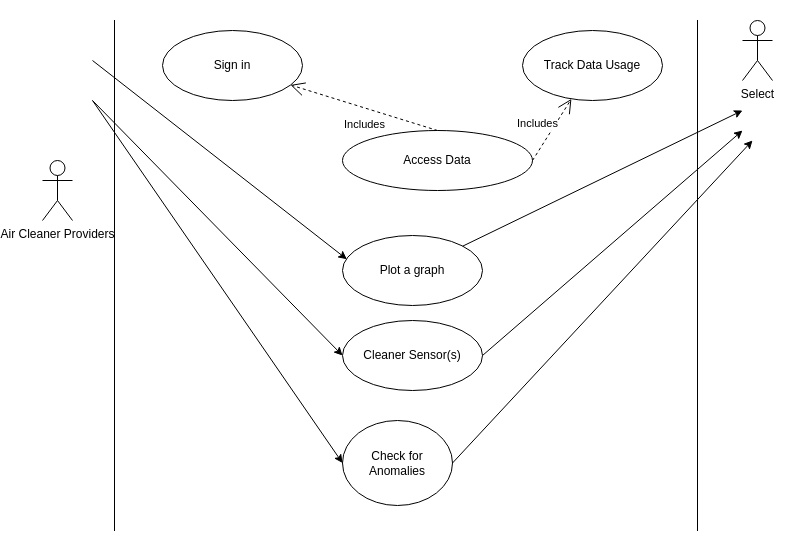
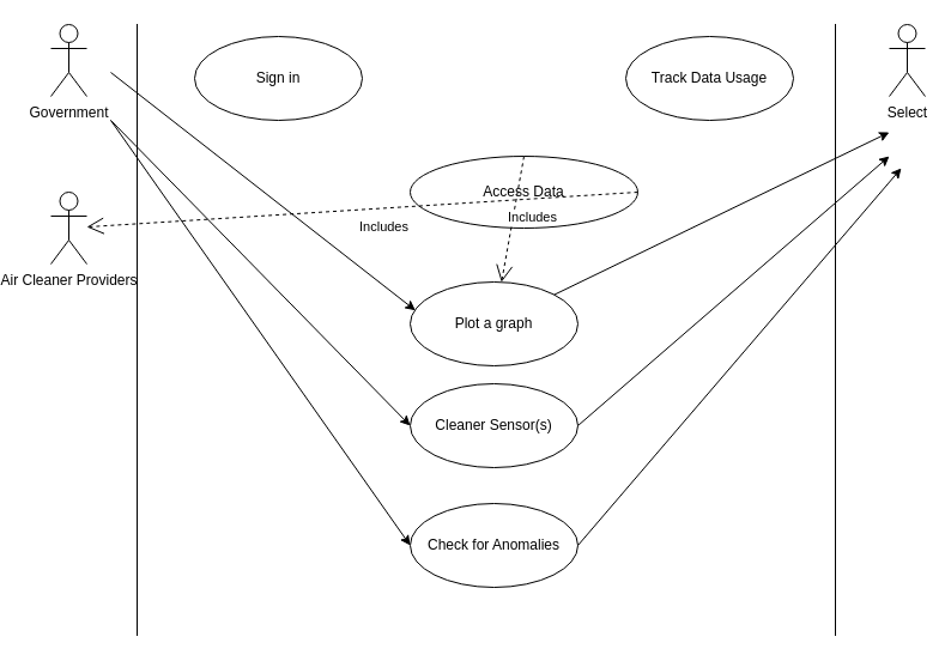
  <mxCell id="0" />
  <mxCell id="1" parent="0" />
  <mxCell id="2" value="Air Cleaner Providers" style="shape=umlActor;verticalLabelPosition=bottom;verticalAlign=top;html=1;" vertex="1" parent="1"><mxGeometry x="20" y="160" width="30" height="60" as="geometry" /></mxCell>
  <mxCell id="3" value="" style="shape=partialRectangle;whiteSpace=wrap;html=1;top=0;bottom=0;fillColor=none;" vertex="1" parent="1"><mxGeometry x="92" y="20" width="583" height="510" as="geometry" /></mxCell>
  <mxCell id="4" value="Sign in" style="ellipse;whiteSpace=wrap;html=1;" vertex="1" parent="1"><mxGeometry x="140" y="30" width="140" height="70" as="geometry" /></mxCell>
  <mxCell id="5" value="Select" style="shape=umlActor;verticalLabelPosition=bottom;verticalAlign=top;html=1;" vertex="1" parent="1"><mxGeometry x="720" y="20" width="30" height="60" as="geometry" /></mxCell>
  <mxCell id="6" value="Plot a graph" style="ellipse;whiteSpace=wrap;html=1;" vertex="1" parent="1"><mxGeometry x="320" y="235" width="140" height="70" as="geometry" /></mxCell>
  <mxCell id="7" value="Track Data Usage" style="ellipse;whiteSpace=wrap;html=1;" vertex="1" parent="1"><mxGeometry x="500" y="30" width="140" height="70" as="geometry" /></mxCell>
- <mxCell id="8" value="Check for Anomalies" style="ellipse;whiteSpace=wrap;html=1;" vertex="1" parent="1"><mxGeometry x="320" y="420" width="110" height="85" as="geometry" /></mxCell>
+ <mxCell id="8" value="Check for Anomalies" style="ellipse;whiteSpace=wrap;html=1;" vertex="1" parent="1"><mxGeometry x="320" y="420" width="140" height="70" as="geometry" /></mxCell>
  <mxCell id="9" value="Access Data" style="ellipse;whiteSpace=wrap;html=1;" vertex="1" parent="1"><mxGeometry x="320" y="130" width="190" height="60" as="geometry" /></mxCell>
- <mxCell id="10" value="Includes" style="endArrow=open;endSize=12;dashed=1;html=1;rounded=0;exitX=1;exitY=0.5;exitDx=0;exitDy=0;" edge="1" parent="1" source="9" target="7"><mxGeometry x="-0.077" y="16" width="160" relative="1" as="geometry"><mxPoint x="524" y="109" as="sourcePoint" /><mxPoint x="459" y="50" as="targetPoint" /><mxPoint as="offset" /></mxGeometry></mxCell>
- <mxCell id="11" value="Includes" style="endArrow=open;endSize=12;dashed=1;html=1;rounded=0;exitX=0.5;exitY=0;exitDx=0;exitDy=0;entryX=0.914;entryY=0.778;entryDx=0;entryDy=0;entryPerimeter=0;" edge="1" parent="1" source="9" target="4"><mxGeometry x="-0.077" y="16" width="160" relative="1" as="geometry"><mxPoint x="371" y="256" as="sourcePoint" /><mxPoint x="560" y="250" as="targetPoint" /><mxPoint as="offset" /></mxGeometry></mxCell>
+ <mxCell id="10" value="Includes" style="endArrow=open;endSize=12;dashed=1;html=1;rounded=0;exitX=1;exitY=0.5;exitDx=0;exitDy=0;" edge="1" parent="1" source="9" target="2"><mxGeometry x="-0.077" y="16" width="160" relative="1" as="geometry"><mxPoint x="524" y="109" as="sourcePoint" /><mxPoint x="459" y="50" as="targetPoint" /><mxPoint as="offset" /></mxGeometry></mxCell>
+ <mxCell id="11" value="Includes" style="endArrow=open;endSize=12;dashed=1;html=1;rounded=0;exitX=0.5;exitY=0;exitDx=0;exitDy=0;" edge="1" parent="1" source="9" target="6"><mxGeometry x="-0.077" y="16" width="160" relative="1" as="geometry"><mxPoint x="371" y="256" as="sourcePoint" /><mxPoint x="560" y="250" as="targetPoint" /><mxPoint as="offset" /></mxGeometry></mxCell>
+ <mxCell id="12" value="Government" style="shape=umlActor;verticalLabelPosition=bottom;verticalAlign=top;html=1;" vertex="1" parent="1"><mxGeometry x="20" y="20" width="30" height="60" as="geometry" /></mxCell>
  <mxCell id="13" value="Cleaner Sensor(s)" style="ellipse;whiteSpace=wrap;html=1;" vertex="1" parent="1"><mxGeometry x="320" y="320" width="140" height="70" as="geometry" /></mxCell>
  <mxCell id="14" value="" style="endArrow=classic;html=1;rounded=0;" edge="1" parent="1" source="6"><mxGeometry width="50" height="50" relative="1" as="geometry"><mxPoint x="310" y="240" as="sourcePoint" /><mxPoint x="720" y="110" as="targetPoint" /></mxGeometry></mxCell>
  <mxCell id="15" value="" style="endArrow=classic;html=1;rounded=0;exitX=1;exitY=0.5;exitDx=0;exitDy=0;" edge="1" parent="1" source="13"><mxGeometry width="50" height="50" relative="1" as="geometry"><mxPoint x="384" y="380" as="sourcePoint" /><mxPoint x="720" y="130" as="targetPoint" /></mxGeometry></mxCell>
  <mxCell id="16" value="" style="endArrow=classic;html=1;rounded=0;entryX=0.031;entryY=0.339;entryDx=0;entryDy=0;entryPerimeter=0;" edge="1" parent="1" target="6"><mxGeometry width="50" height="50" relative="1" as="geometry"><mxPoint x="70" y="60" as="sourcePoint" /><mxPoint x="360" y="190" as="targetPoint" /></mxGeometry></mxCell>
  <mxCell id="17" value="" style="endArrow=classic;html=1;rounded=0;entryX=0;entryY=0.5;entryDx=0;entryDy=0;" edge="1" parent="1" target="13"><mxGeometry width="50" height="50" relative="1" as="geometry"><mxPoint x="70" y="100" as="sourcePoint" /><mxPoint x="360" y="300" as="targetPoint" /></mxGeometry></mxCell>
  <mxCell id="18" value="" style="endArrow=classic;html=1;rounded=0;entryX=0;entryY=0.5;entryDx=0;entryDy=0;" edge="1" parent="1" target="8"><mxGeometry width="50" height="50" relative="1" as="geometry"><mxPoint x="70" y="100" as="sourcePoint" /><mxPoint x="330" y="365" as="targetPoint" /></mxGeometry></mxCell>
  <mxCell id="19" value="" style="endArrow=classic;html=1;rounded=0;exitX=1;exitY=0.5;exitDx=0;exitDy=0;" edge="1" parent="1" source="8"><mxGeometry width="50" height="50" relative="1" as="geometry"><mxPoint x="470" y="365" as="sourcePoint" /><mxPoint x="730" y="140" as="targetPoint" /></mxGeometry></mxCell>
